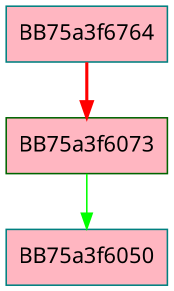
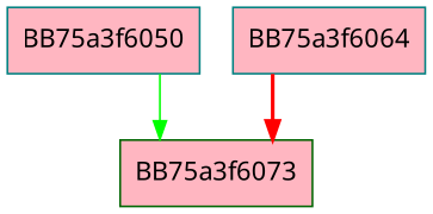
  digraph {
    fontname="Noto Sans"
    splines=ortho
    node [color=teal fillcolor=lightpink fontname="Noto Sans" shape=box style=filled]
    edge [fontname="Noto Sans"]
    BB75a3f6073 [color=darkgreen]
    BB75a3f6050
-   BB75a3f6064 [label=BB75a3f6764]
-   BB75a3f6073 -> BB75a3f6050 [color=green style=solid]
+   BB75a3f6064
+   BB75a3f6050 -> BB75a3f6073 [color=green style=solid]
    BB75a3f6064 -> BB75a3f6073 [color=red style=bold]
  }
